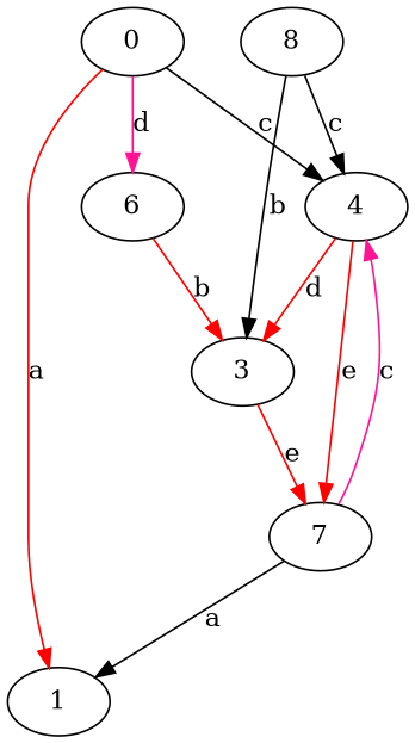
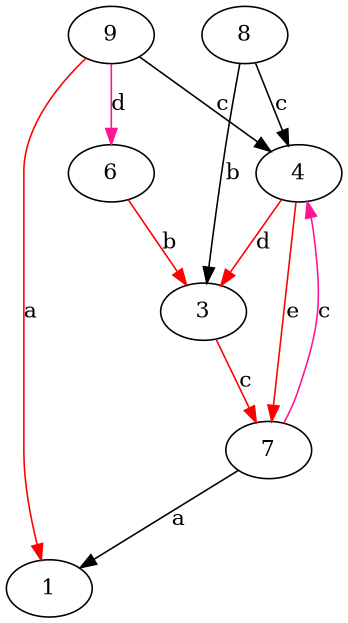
  strict digraph {
    edge [color=red]
-   0
+   0 [label=9]
    1
    4
    6
    3
    7
    8
    0 -> 1 [label=a]
    0 -> 4 [color=black label=c]
    0 -> 6 [color=deeppink label=d]
    4 -> 3 [label=d]
    4 -> 7 [label=e]
    6 -> 3 [label=b]
-   3 -> 7 [label=e]
+   3 -> 7 [label=c]
    7 -> 1 [color=black label=a]
    7 -> 4 [color=deeppink label=c]
    8 -> 4 [color=black label=c]
    8 -> 3 [color=black label=b]
  }
